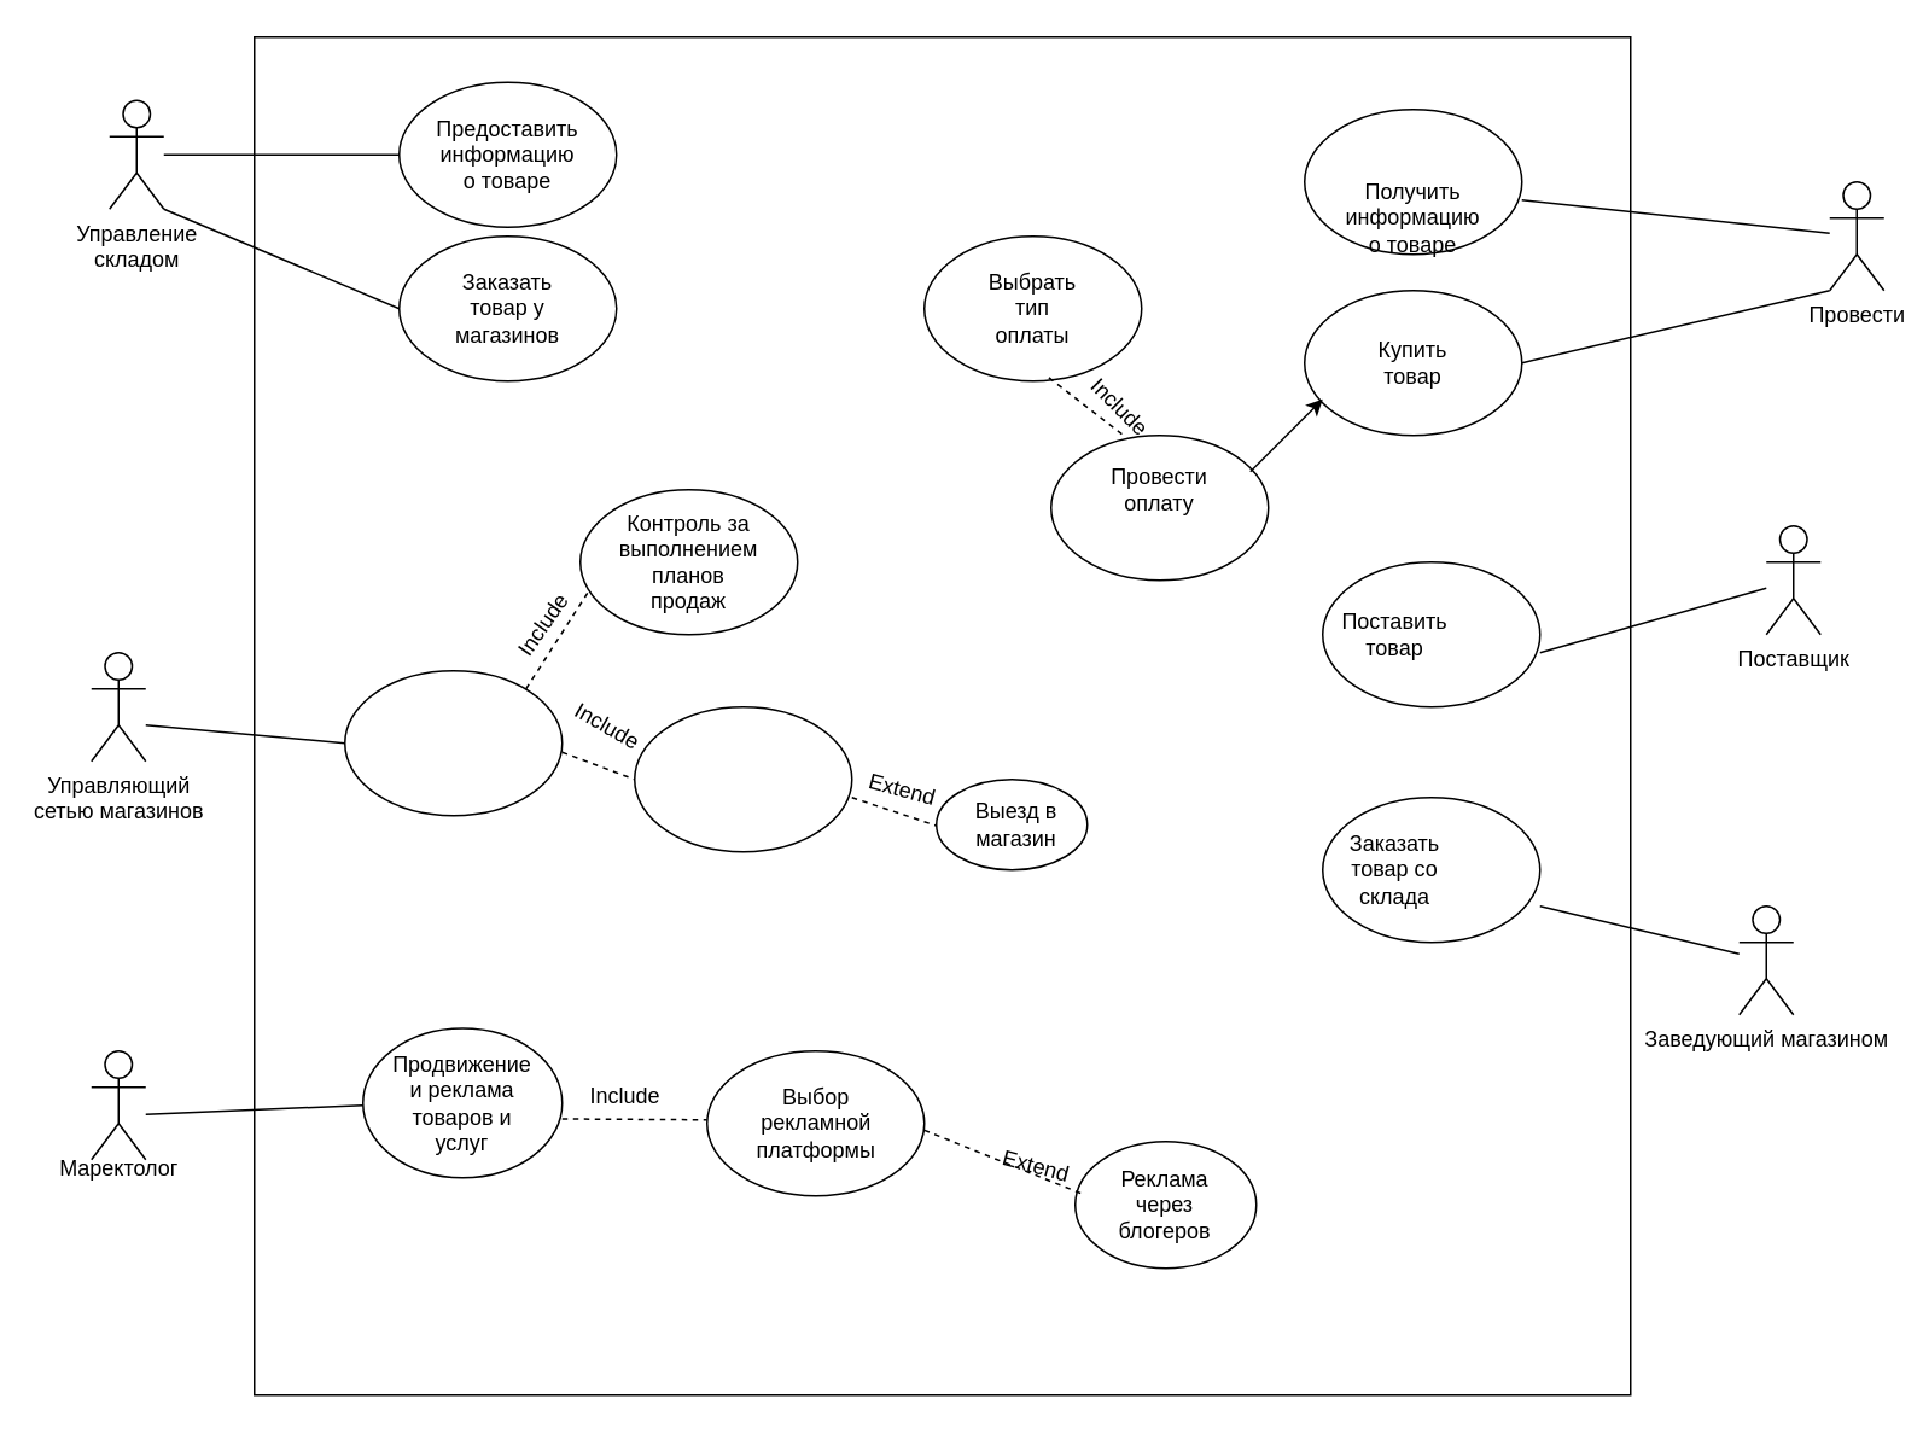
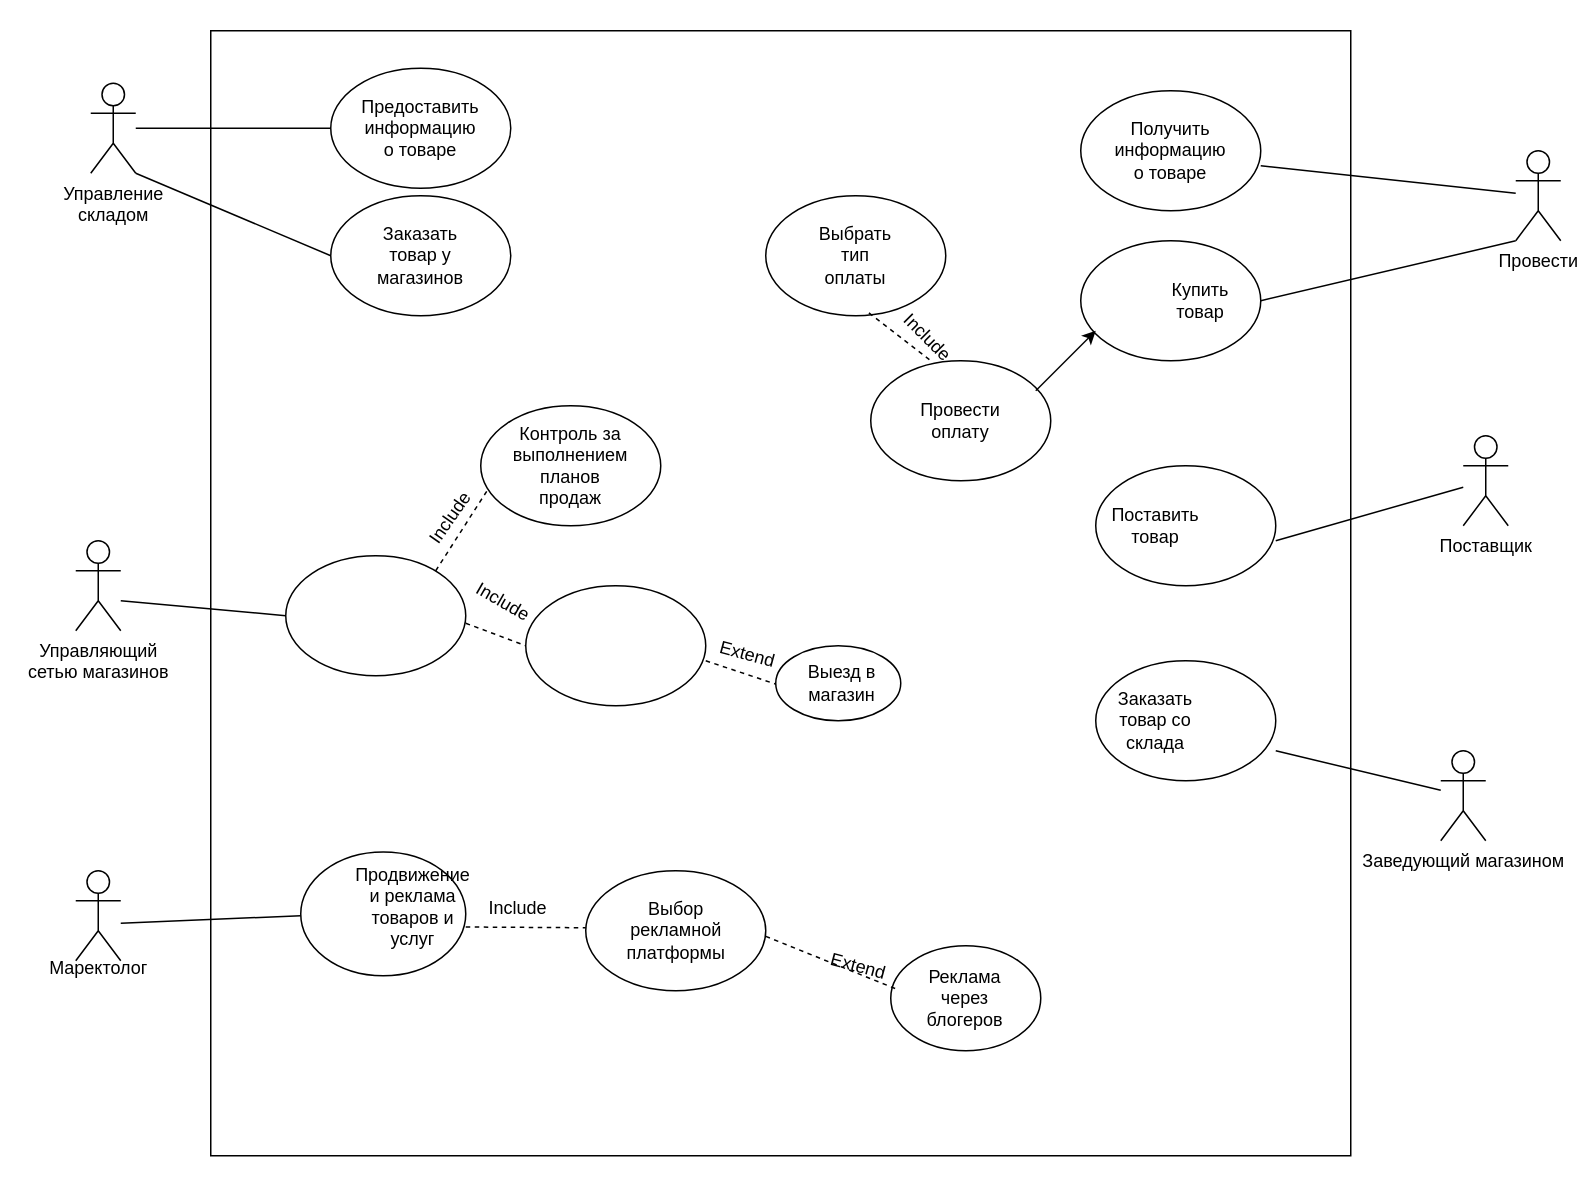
  <mxCell id="0" />
  <mxCell id="1" parent="0" />
  <mxCell id="2" value="Провести&lt;br&gt;" style="shape=umlActor;verticalLabelPosition=bottom;verticalAlign=top;html=1;outlineConnect=0;" vertex="1" parent="1"><mxGeometry x="1010" y="100" width="30" height="60" as="geometry" /></mxCell>
  <mxCell id="3" value="" style="rounded=0;whiteSpace=wrap;html=1;movable=0;resizable=0;rotatable=0;deletable=0;editable=0;locked=1;connectable=0;" vertex="1" parent="1"><mxGeometry x="140" y="20" width="760" height="750" as="geometry" /></mxCell>
  <mxCell id="4" value="" style="ellipse;whiteSpace=wrap;html=1;" vertex="1" parent="1"><mxGeometry x="720" y="60" width="120" height="80" as="geometry" /></mxCell>
- <mxCell id="5" value="Получить информацию о товаре" style="text;html=1;strokeColor=none;fillColor=none;align=center;verticalAlign=middle;whiteSpace=wrap;rounded=0;" vertex="1" parent="1"><mxGeometry x="750" y="105" width="60" height="30" as="geometry" /></mxCell>
+ <mxCell id="5" value="Получить информацию о товаре" style="text;html=1;strokeColor=none;fillColor=none;align=center;verticalAlign=middle;whiteSpace=wrap;rounded=0;" vertex="1" parent="1"><mxGeometry x="750" y="85" width="60" height="30" as="geometry" /></mxCell>
  <mxCell id="6" value="" style="endArrow=none;html=1;rounded=0;" edge="1" parent="1" target="2"><mxGeometry width="50" height="50" relative="1" as="geometry"><mxPoint x="840" y="110" as="sourcePoint" /><mxPoint x="890" y="60" as="targetPoint" /></mxGeometry></mxCell>
  <mxCell id="7" value="" style="endArrow=none;html=1;rounded=0;entryX=0;entryY=1;entryDx=0;entryDy=0;entryPerimeter=0;" edge="1" parent="1" target="2"><mxGeometry width="50" height="50" relative="1" as="geometry"><mxPoint x="840" y="200" as="sourcePoint" /><mxPoint x="880" y="280" as="targetPoint" /></mxGeometry></mxCell>
  <mxCell id="8" value="Поставщик&lt;br&gt;" style="shape=umlActor;verticalLabelPosition=bottom;verticalAlign=top;html=1;outlineConnect=0;" vertex="1" parent="1"><mxGeometry x="975" y="290" width="30" height="60" as="geometry" /></mxCell>
  <mxCell id="9" value="" style="group" vertex="1" connectable="0" parent="1"><mxGeometry x="720" y="160" width="120" height="80" as="geometry" /></mxCell>
  <mxCell id="10" value="" style="ellipse;whiteSpace=wrap;html=1;" vertex="1" parent="9"><mxGeometry width="120" height="80" as="geometry" /></mxCell>
- <mxCell id="11" value="Купить товар" style="text;html=1;strokeColor=none;fillColor=none;align=center;verticalAlign=middle;whiteSpace=wrap;rounded=0;" vertex="1" parent="9"><mxGeometry x="30" y="25" width="60" height="30" as="geometry" /></mxCell>
+ <mxCell id="11" value="Купить товар" style="text;html=1;strokeColor=none;fillColor=none;align=center;verticalAlign=middle;whiteSpace=wrap;rounded=0;" vertex="1" parent="9"><mxGeometry x="50" y="25" width="60" height="30" as="geometry" /></mxCell>
  <mxCell id="12" value="" style="group" vertex="1" connectable="0" parent="1"><mxGeometry x="730" y="310" width="120" height="80" as="geometry" /></mxCell>
  <mxCell id="13" value="" style="ellipse;whiteSpace=wrap;html=1;" vertex="1" parent="12"><mxGeometry width="120" height="80" as="geometry" /></mxCell>
  <mxCell id="14" value="Поставить товар" style="text;html=1;strokeColor=none;fillColor=none;align=center;verticalAlign=middle;whiteSpace=wrap;rounded=0;" vertex="1" parent="12"><mxGeometry x="10" y="25" width="60" height="30" as="geometry" /></mxCell>
  <mxCell id="15" value="" style="ellipse;whiteSpace=wrap;html=1;" vertex="1" parent="1"><mxGeometry x="580" y="240" width="120" height="80" as="geometry" /></mxCell>
- <mxCell id="16" value="Провести оплату" style="text;html=1;strokeColor=none;fillColor=none;align=center;verticalAlign=middle;whiteSpace=wrap;rounded=0;" vertex="1" parent="1"><mxGeometry x="610" y="255" width="60" height="30" as="geometry" /></mxCell>
+ <mxCell id="16" value="Провести оплату" style="text;html=1;strokeColor=none;fillColor=none;align=center;verticalAlign=middle;whiteSpace=wrap;rounded=0;" vertex="1" parent="1"><mxGeometry x="610" y="265" width="60" height="30" as="geometry" /></mxCell>
  <mxCell id="17" value="" style="endArrow=classic;html=1;rounded=0;" edge="1" parent="1"><mxGeometry width="50" height="50" relative="1" as="geometry"><mxPoint x="690" y="260" as="sourcePoint" /><mxPoint x="730" y="220" as="targetPoint" /></mxGeometry></mxCell>
  <mxCell id="18" value="" style="endArrow=none;html=1;rounded=0;" edge="1" parent="1" target="8"><mxGeometry width="50" height="50" relative="1" as="geometry"><mxPoint x="850" y="360" as="sourcePoint" /><mxPoint x="900" y="310" as="targetPoint" /></mxGeometry></mxCell>
  <mxCell id="19" value="Заведующий магазином" style="shape=umlActor;verticalLabelPosition=bottom;verticalAlign=top;html=1;outlineConnect=0;" vertex="1" parent="1"><mxGeometry x="960" y="500" width="30" height="60" as="geometry" /></mxCell>
  <mxCell id="20" value="Управление &lt;br&gt;складом" style="shape=umlActor;verticalLabelPosition=bottom;verticalAlign=top;html=1;outlineConnect=0;" vertex="1" parent="1"><mxGeometry x="60" y="55" width="30" height="60" as="geometry" /></mxCell>
  <mxCell id="21" value="" style="group" vertex="1" connectable="0" parent="1"><mxGeometry x="730" y="440" width="120" height="80" as="geometry" /></mxCell>
  <mxCell id="22" value="" style="ellipse;whiteSpace=wrap;html=1;" vertex="1" parent="21"><mxGeometry width="120" height="80" as="geometry" /></mxCell>
  <mxCell id="23" value="Заказать товар со склада" style="text;html=1;strokeColor=none;fillColor=none;align=center;verticalAlign=middle;whiteSpace=wrap;rounded=0;" vertex="1" parent="21"><mxGeometry x="10" y="25" width="60" height="30" as="geometry" /></mxCell>
  <mxCell id="24" value="" style="endArrow=none;html=1;rounded=0;" edge="1" parent="1" target="19"><mxGeometry width="50" height="50" relative="1" as="geometry"><mxPoint x="850" y="500" as="sourcePoint" /><mxPoint x="900" y="505" as="targetPoint" /></mxGeometry></mxCell>
  <mxCell id="25" value="" style="ellipse;whiteSpace=wrap;html=1;" vertex="1" parent="1"><mxGeometry x="220" y="45" width="120" height="80" as="geometry" /></mxCell>
  <mxCell id="26" value="Предоставить информацию о товаре" style="text;html=1;strokeColor=none;fillColor=none;align=center;verticalAlign=middle;whiteSpace=wrap;rounded=0;" vertex="1" parent="1"><mxGeometry x="250" y="70" width="60" height="30" as="geometry" /></mxCell>
  <mxCell id="27" value="" style="endArrow=none;html=1;rounded=0;" edge="1" parent="1" source="20" target="25"><mxGeometry width="50" height="50" relative="1" as="geometry"><mxPoint x="90" y="185" as="sourcePoint" /><mxPoint x="140" y="135" as="targetPoint" /></mxGeometry></mxCell>
  <mxCell id="28" value="" style="ellipse;whiteSpace=wrap;html=1;" vertex="1" parent="1"><mxGeometry x="220" y="130" width="120" height="80" as="geometry" /></mxCell>
  <mxCell id="29" value="Заказать товар у магазинов" style="text;html=1;strokeColor=none;fillColor=none;align=center;verticalAlign=middle;whiteSpace=wrap;rounded=0;" vertex="1" parent="1"><mxGeometry x="250" y="155" width="60" height="30" as="geometry" /></mxCell>
  <mxCell id="30" value="" style="endArrow=none;html=1;rounded=0;entryX=0;entryY=0.5;entryDx=0;entryDy=0;exitX=1;exitY=1;exitDx=0;exitDy=0;exitPerimeter=0;" edge="1" parent="1" source="20" target="28"><mxGeometry width="50" height="50" relative="1" as="geometry"><mxPoint x="90" y="170" as="sourcePoint" /><mxPoint x="80" y="250" as="targetPoint" /></mxGeometry></mxCell>
  <mxCell id="31" value="Управляющий &lt;br&gt;сетью магазинов" style="shape=umlActor;verticalLabelPosition=bottom;verticalAlign=top;html=1;outlineConnect=0;" vertex="1" parent="1"><mxGeometry x="50" y="360" width="30" height="60" as="geometry" /></mxCell>
  <mxCell id="32" value="" style="ellipse;whiteSpace=wrap;html=1;" vertex="1" parent="1"><mxGeometry x="190" y="370" width="120" height="80" as="geometry" /></mxCell>
  <mxCell id="33" value="" style="ellipse;whiteSpace=wrap;html=1;" vertex="1" parent="1"><mxGeometry x="320" y="270" width="120" height="80" as="geometry" /></mxCell>
  <mxCell id="34" value="Контроль за выполнением планов продаж" style="text;html=1;strokeColor=none;fillColor=none;align=center;verticalAlign=middle;whiteSpace=wrap;rounded=0;" vertex="1" parent="1"><mxGeometry x="350" y="295" width="60" height="30" as="geometry" /></mxCell>
  <mxCell id="35" value="" style="endArrow=none;dashed=1;html=1;rounded=0;entryX=0.033;entryY=0.713;entryDx=0;entryDy=0;entryPerimeter=0;" edge="1" parent="1" target="33"><mxGeometry width="50" height="50" relative="1" as="geometry"><mxPoint x="290" y="380" as="sourcePoint" /><mxPoint x="340" y="330" as="targetPoint" /></mxGeometry></mxCell>
  <mxCell id="36" value="Include" style="text;html=1;strokeColor=none;fillColor=none;align=center;verticalAlign=middle;whiteSpace=wrap;rounded=0;rotation=-55;" vertex="1" parent="1"><mxGeometry x="270" y="330" width="60" height="30" as="geometry" /></mxCell>
  <mxCell id="37" value="" style="endArrow=none;html=1;rounded=0;entryX=0;entryY=0.5;entryDx=0;entryDy=0;" edge="1" parent="1" target="32"><mxGeometry width="50" height="50" relative="1" as="geometry"><mxPoint x="80" y="400" as="sourcePoint" /><mxPoint x="130" y="350" as="targetPoint" /></mxGeometry></mxCell>
  <mxCell id="38" value="Extend" style="text;html=1;strokeColor=none;fillColor=none;align=center;verticalAlign=middle;whiteSpace=wrap;rounded=0;rotation=15;" vertex="1" parent="1"><mxGeometry x="470" y="420" width="55.66" height="32.46" as="geometry" /></mxCell>
  <mxCell id="39" value="" style="ellipse;whiteSpace=wrap;html=1;" vertex="1" parent="1"><mxGeometry x="350" y="390" width="120" height="80" as="geometry" /></mxCell>
  <mxCell id="40" value="" style="endArrow=none;dashed=1;html=1;rounded=0;entryX=0;entryY=0.5;entryDx=0;entryDy=0;" edge="1" parent="1" target="39"><mxGeometry width="50" height="50" relative="1" as="geometry"><mxPoint x="310" y="415" as="sourcePoint" /><mxPoint x="360" y="365" as="targetPoint" /></mxGeometry></mxCell>
  <mxCell id="41" value="" style="ellipse;whiteSpace=wrap;html=1;" vertex="1" parent="1"><mxGeometry x="510" y="130" width="120" height="80" as="geometry" /></mxCell>
  <mxCell id="42" value="Выбрать тип оплаты" style="text;html=1;strokeColor=none;fillColor=none;align=center;verticalAlign=middle;whiteSpace=wrap;rounded=0;" vertex="1" parent="1"><mxGeometry x="540" y="155" width="60" height="30" as="geometry" /></mxCell>
  <mxCell id="43" value="" style="endArrow=none;dashed=1;html=1;rounded=0;exitX=0.573;exitY=0.976;exitDx=0;exitDy=0;exitPerimeter=0;" edge="1" parent="1" source="41"><mxGeometry width="50" height="50" relative="1" as="geometry"><mxPoint x="580" y="220" as="sourcePoint" /><mxPoint x="620" y="240" as="targetPoint" /></mxGeometry></mxCell>
  <mxCell id="44" value="" style="shape=umlActor;verticalLabelPosition=bottom;verticalAlign=top;html=1;outlineConnect=0;" vertex="1" parent="1"><mxGeometry x="50" y="580" width="30" height="60" as="geometry" /></mxCell>
  <mxCell id="45" value="" style="ellipse;whiteSpace=wrap;html=1;" vertex="1" parent="1"><mxGeometry y="567.5" width="110" height="82.5" as="geometry" x="200" /></mxCell>
  <mxCell id="46" value="Маректолог" style="text;html=1;align=center;verticalAlign=middle;resizable=0;points=[];autosize=1;strokeColor=none;fillColor=none;" vertex="1" parent="1"><mxGeometry x="20" y="630" width="90" height="30" as="geometry" /></mxCell>
  <mxCell id="47" value="" style="endArrow=none;html=1;rounded=0;" edge="1" parent="1"><mxGeometry width="50" height="50" relative="1" as="geometry"><mxPoint x="80" y="615" as="sourcePoint" /><mxPoint y="610" as="targetPoint" x="200" /></mxGeometry></mxCell>
- <mxCell id="48" value="Продвижение и реклама товаров и услуг" style="text;html=1;strokeColor=none;fillColor=none;align=center;verticalAlign=middle;whiteSpace=wrap;rounded=0;" vertex="1" parent="1"><mxGeometry x="225" y="593.75" width="60" height="30" as="geometry" /></mxCell>
+ <mxCell id="48" value="Продвижение и реклама товаров и услуг" style="text;html=1;strokeColor=none;fillColor=none;align=center;verticalAlign=middle;whiteSpace=wrap;rounded=0;" vertex="1" parent="1"><mxGeometry x="245" y="588.75" width="60" height="30" as="geometry" /></mxCell>
  <mxCell id="49" value="" style="endArrow=none;dashed=1;html=1;rounded=0;" edge="1" parent="1"><mxGeometry width="50" height="50" relative="1" as="geometry"><mxPoint x="470" y="440" as="sourcePoint" /><mxPoint x="530" y="460" as="targetPoint" /></mxGeometry></mxCell>
  <mxCell id="50" value="" style="ellipse;whiteSpace=wrap;html=1;" vertex="1" parent="1"><mxGeometry x="516.66" y="430" width="83.34" height="50" as="geometry" /></mxCell>
  <mxCell id="51" value="Выезд в магазин" style="text;html=1;strokeColor=none;fillColor=none;align=center;verticalAlign=middle;whiteSpace=wrap;rounded=0;" vertex="1" parent="1"><mxGeometry x="529" y="440" width="64.34" height="30" as="geometry" /></mxCell>
  <mxCell id="52" value="Include" style="text;html=1;strokeColor=none;fillColor=none;align=center;verticalAlign=middle;whiteSpace=wrap;rounded=0;rotation=0;" vertex="1" parent="1"><mxGeometry x="320" y="586.43" width="50" height="37.32" as="geometry" /></mxCell>
  <mxCell id="53" value="Include" style="text;html=1;strokeColor=none;fillColor=none;align=center;verticalAlign=middle;whiteSpace=wrap;rounded=0;rotation=45;" vertex="1" parent="1"><mxGeometry x="588.34" y="210" width="60" height="30" as="geometry" /></mxCell>
  <mxCell id="54" value="" style="ellipse;whiteSpace=wrap;html=1;" vertex="1" parent="1"><mxGeometry x="390" y="580" width="120" height="80" as="geometry" /></mxCell>
  <mxCell id="55" value="Выбор рекламной платформы" style="text;html=1;strokeColor=none;fillColor=none;align=center;verticalAlign=middle;whiteSpace=wrap;rounded=0;" vertex="1" parent="1"><mxGeometry x="401.67" y="596.88" width="96.66" height="46.25" as="geometry" /></mxCell>
  <mxCell id="56" value="" style="endArrow=none;dashed=1;html=1;rounded=0;" edge="1" parent="1"><mxGeometry width="50" height="50" relative="1" as="geometry"><mxPoint x="310" y="617.5" as="sourcePoint" /><mxPoint x="390" y="618" as="targetPoint" /></mxGeometry></mxCell>
  <mxCell id="57" value="Include" style="text;html=1;strokeColor=none;fillColor=none;align=center;verticalAlign=middle;whiteSpace=wrap;rounded=0;rotation=30;" vertex="1" parent="1"><mxGeometry x="310" y="382.68" width="50" height="37.32" as="geometry" /></mxCell>
  <mxCell id="58" value="Выезд в магазин" style="text;html=1;strokeColor=none;fillColor=none;align=center;verticalAlign=middle;whiteSpace=wrap;rounded=0;" vertex="1" parent="1"><mxGeometry x="599" y="640" width="64.34" height="30" as="geometry" /></mxCell>
  <mxCell id="59" value="Extend" style="text;html=1;strokeColor=none;fillColor=none;align=center;verticalAlign=middle;whiteSpace=wrap;rounded=0;rotation=15;" vertex="1" parent="1"><mxGeometry x="544.34" y="627.54" width="55.66" height="32.46" as="geometry" /></mxCell>
  <mxCell id="60" value="" style="ellipse;whiteSpace=wrap;html=1;" vertex="1" parent="1"><mxGeometry x="593.34" y="630" width="100" height="70" as="geometry" /></mxCell>
  <mxCell id="61" value="Реклама через блогеров" style="text;html=1;strokeColor=none;fillColor=none;align=center;verticalAlign=middle;whiteSpace=wrap;rounded=0;" vertex="1" parent="1"><mxGeometry x="611.34" y="650" width="64.34" height="30" as="geometry" /></mxCell>
  <mxCell id="62" value="" style="endArrow=none;dashed=1;html=1;rounded=0;entryX=1;entryY=0.75;entryDx=0;entryDy=0;" edge="1" parent="1" target="59"><mxGeometry width="50" height="50" relative="1" as="geometry"><mxPoint x="510" y="623.75" as="sourcePoint" /><mxPoint x="560" y="573.75" as="targetPoint" /></mxGeometry></mxCell>
